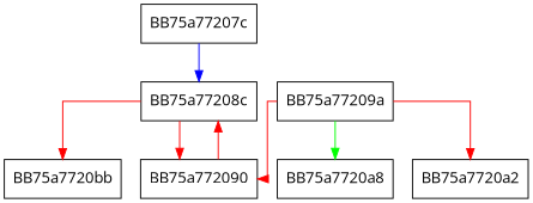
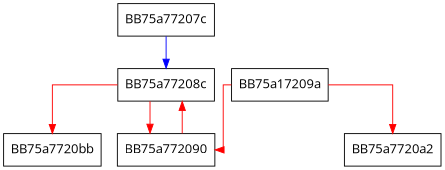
  digraph {
    fontname="Open Sans"
    splines=ortho
    node [fontname="Open Sans" shape=box]
    edge [color=red fontname="Open Sans"]
    BB75a77207c
    BB75a77208c
    BB75a7720bb
    BB75a772090
-   BB75a77209a
-   BB75a7720a8
+   BB75a77209a [label=BB75a17209a]
    BB75a7720a2
    BB75a77207c -> BB75a77208c [color=blue]
    BB75a77208c -> BB75a7720bb
    BB75a77208c -> BB75a772090
    BB75a772090 -> BB75a77208c
    BB75a77209a -> BB75a772090
-   BB75a77209a -> BB75a7720a8 [color=green]
    BB75a77209a -> BB75a7720a2
  }
